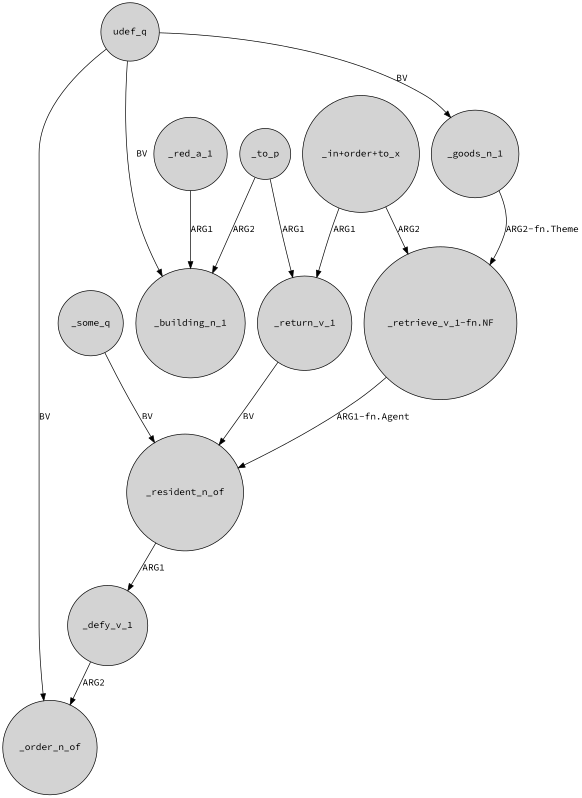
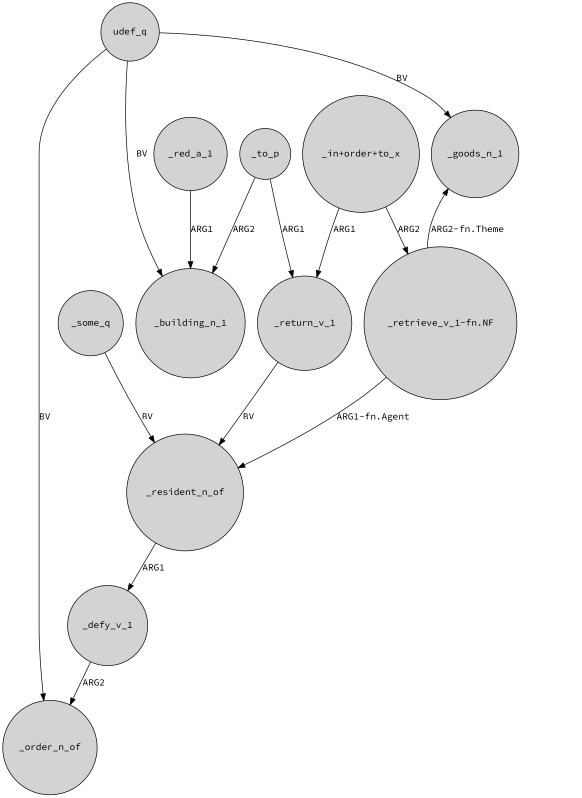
  digraph {
    fontname="Source Code Pro"
    node [fontname="Source Code Pro" shape=circle style=filled]
    edge [fontname="Source Code Pro"]
    _defy_v_1
    _order_n_of
    _resident_n_of
    _some_q
    "_retrieve_v_1-fn.NF"
    _goods_n_1
    _to_p
    _return_v_1
    _building_n_1
    udef_q
    "_in+order+to_x"
    _red_a_1
    _defy_v_1 -> _order_n_of [label=ARG2]
    _resident_n_of -> _defy_v_1 [label=ARG1]
    _some_q -> _resident_n_of [label=BV]
    "_retrieve_v_1-fn.NF" -> _resident_n_of [label="ARG1-fn.Agent"]
-   _goods_n_1 -> "_retrieve_v_1-fn.NF" [label="ARG2-fn.Theme"]
+   "_retrieve_v_1-fn.NF" -> _goods_n_1 [label="ARG2-fn.Theme"]
    _to_p -> _return_v_1 [label=ARG1]
    _to_p -> _building_n_1 [label=ARG2]
    _return_v_1 -> _resident_n_of [label=BV]
    udef_q -> _order_n_of [label=BV]
    udef_q -> _goods_n_1 [label=BV]
    udef_q -> _building_n_1 [label=BV]
    "_in+order+to_x" -> "_retrieve_v_1-fn.NF" [label=ARG2]
    "_in+order+to_x" -> _return_v_1 [label=ARG1]
    _red_a_1 -> _building_n_1 [label=ARG1]
  }
